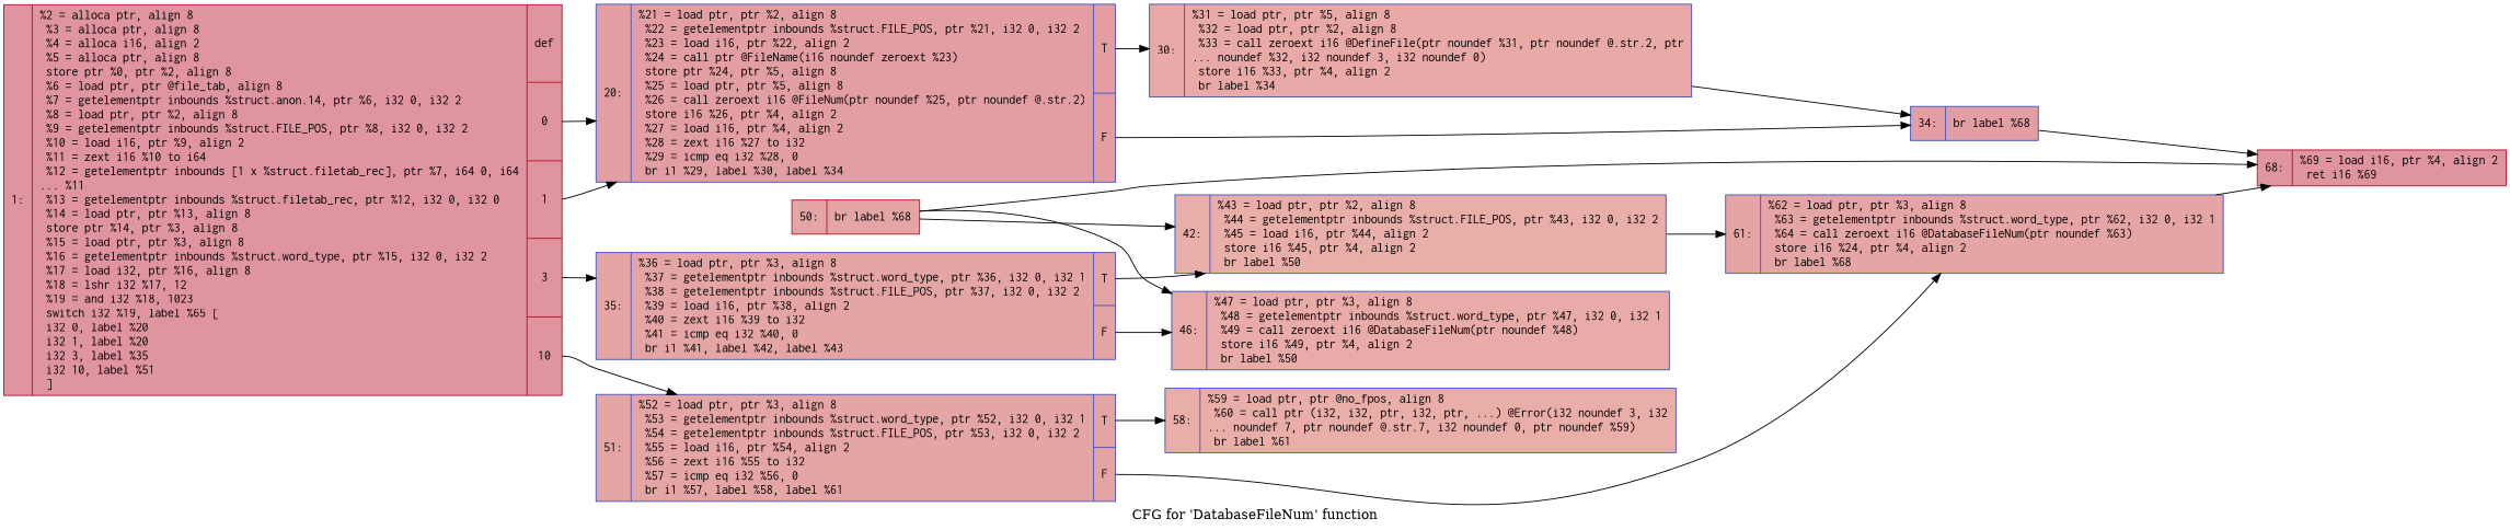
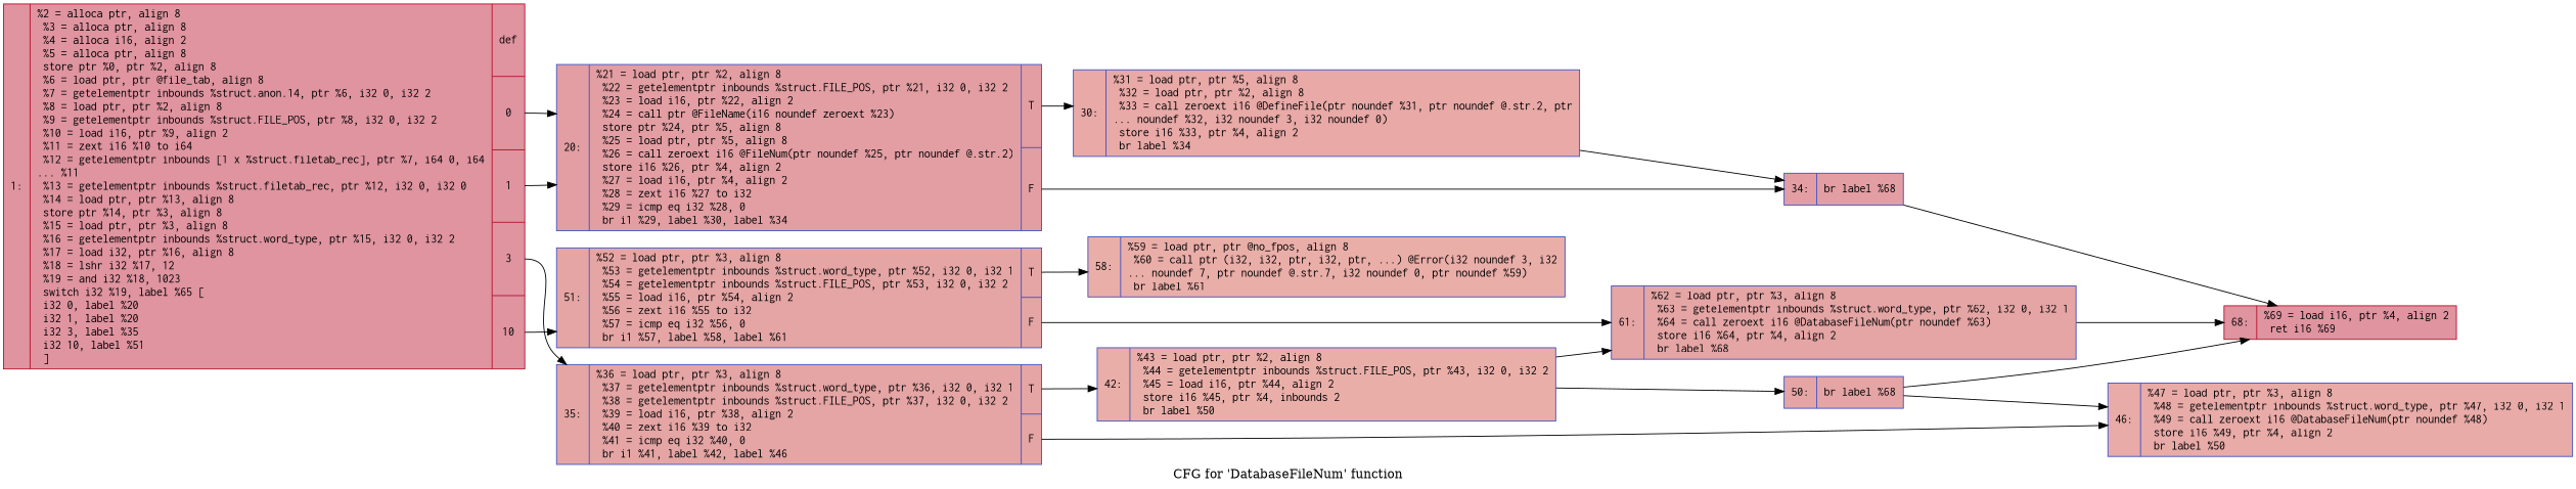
  digraph {
    label="CFG for 'DatabaseFileNum' function"
    rankdir=LR
    node [color="#3d50c3ff" fillcolor="#c5333470" fontname=Courier shape=record style=filled]
    n1 [color="#b70d28ff" fillcolor="#b70d2870" label="{1:\l|  %2 = alloca ptr, align 8\l  %3 = alloca ptr, align 8\l  %4 = alloca i16, align 2\l  %5 = alloca ptr, align 8\l  store ptr %0, ptr %2, align 8\l  %6 = load ptr, ptr @file_tab, align 8\l  %7 = getelementptr inbounds %struct.anon.14, ptr %6, i32 0, i32 2\l  %8 = load ptr, ptr %2, align 8\l  %9 = getelementptr inbounds %struct.FILE_POS, ptr %8, i32 0, i32 2\l  %10 = load i16, ptr %9, align 2\l  %11 = zext i16 %10 to i64\l  %12 = getelementptr inbounds [1 x %struct.filetab_rec], ptr %7, i64 0, i64\l... %11\l  %13 = getelementptr inbounds %struct.filetab_rec, ptr %12, i32 0, i32 0\l  %14 = load ptr, ptr %13, align 8\l  store ptr %14, ptr %3, align 8\l  %15 = load ptr, ptr %3, align 8\l  %16 = getelementptr inbounds %struct.word_type, ptr %15, i32 0, i32 2\l  %17 = load i32, ptr %16, align 8\l  %18 = lshr i32 %17, 12\l  %19 = and i32 %18, 1023\l  switch i32 %19, label %65 [\l    i32 0, label %20\l    i32 1, label %20\l    i32 3, label %35\l    i32 10, label %51\l  ]\l|{<s0>def|<s1>0|<s2>1|<s3>3|<s4>10}}"]
    n2 [fillcolor="#be242e70" label="{20:\l|  %21 = load ptr, ptr %2, align 8\l  %22 = getelementptr inbounds %struct.FILE_POS, ptr %21, i32 0, i32 2\l  %23 = load i16, ptr %22, align 2\l  %24 = call ptr @FileName(i16 noundef zeroext %23)\l  store ptr %24, ptr %5, align 8\l  %25 = load ptr, ptr %5, align 8\l  %26 = call zeroext i16 @FileNum(ptr noundef %25, ptr noundef @.str.2)\l  store i16 %26, ptr %4, align 2\l  %27 = load i16, ptr %4, align 2\l  %28 = zext i16 %27 to i32\l  %29 = icmp eq i32 %28, 0\l  br i1 %29, label %30, label %34\l|{<s0>T|<s1>F}}"]
-   n3 [label="{35:\l|  %36 = load ptr, ptr %3, align 8\l  %37 = getelementptr inbounds %struct.word_type, ptr %36, i32 0, i32 1\l  %38 = getelementptr inbounds %struct.FILE_POS, ptr %37, i32 0, i32 2\l  %39 = load i16, ptr %38, align 2\l  %40 = zext i16 %39 to i32\l  %41 = icmp eq i32 %40, 0\l  br i1 %41, label %42, label %43\l|{<s0>T|<s1>F}}"]
+   n3 [label="{35:\l|  %36 = load ptr, ptr %3, align 8\l  %37 = getelementptr inbounds %struct.word_type, ptr %36, i32 0, i32 1\l  %38 = getelementptr inbounds %struct.FILE_POS, ptr %37, i32 0, i32 2\l  %39 = load i16, ptr %38, align 2\l  %40 = zext i16 %39 to i32\l  %41 = icmp eq i32 %40, 0\l  br i1 %41, label %42, label %46\l|{<s0>T|<s1>F}}"]
    n4 [label="{51:\l|  %52 = load ptr, ptr %3, align 8\l  %53 = getelementptr inbounds %struct.word_type, ptr %52, i32 0, i32 1\l  %54 = getelementptr inbounds %struct.FILE_POS, ptr %53, i32 0, i32 2\l  %55 = load i16, ptr %54, align 2\l  %56 = zext i16 %55 to i32\l  %57 = icmp eq i32 %56, 0\l  br i1 %57, label %58, label %61\l|{<s0>T|<s1>F}}"]
    n5 [fillcolor="#ca3b3770" label="{30:\l|  %31 = load ptr, ptr %5, align 8\l  %32 = load ptr, ptr %2, align 8\l  %33 = call zeroext i16 @DefineFile(ptr noundef %31, ptr noundef @.str.2, ptr\l... noundef %32, i32 noundef 3, i32 noundef 0)\l  store i16 %33, ptr %4, align 2\l  br label %34\l}"]
    n6 [fillcolor="#be242e70" label="{34:\l|  br label %68\l}"]
-   n7 [fillcolor="#d0473d70" label="{42:\l|  %43 = load ptr, ptr %2, align 8\l  %44 = getelementptr inbounds %struct.FILE_POS, ptr %43, i32 0, i32 2\l  %45 = load i16, ptr %44, align 2\l  store i16 %45, ptr %4, align 2\l  br label %50\l}"]
+   n7 [fillcolor="#d0473d70" label="{42:\l|  %43 = load ptr, ptr %2, align 8\l  %44 = getelementptr inbounds %struct.FILE_POS, ptr %43, i32 0, i32 2\l  %45 = load i16, ptr %44, align 2\l  store i16 %45, ptr %4, inbounds 2\l  br label %50\l}"]
    n8 [fillcolor="#cc403a70" label="{46:\l|  %47 = load ptr, ptr %3, align 8\l  %48 = getelementptr inbounds %struct.word_type, ptr %47, i32 0, i32 1\l  %49 = call zeroext i16 @DatabaseFileNum(ptr noundef %48)\l  store i16 %49, ptr %4, align 2\l  br label %50\l}"]
    n9 [fillcolor="#d0473d70" label="{58:\l|  %59 = load ptr, ptr @no_fpos, align 8\l  %60 = call ptr (i32, i32, ptr, i32, ptr, ...) @Error(i32 noundef 3, i32\l... noundef 7, ptr noundef @.str.7, i32 noundef 0, ptr noundef %59)\l  br label %61\l}"]
-   n10 [label="{61:\l|  %62 = load ptr, ptr %3, align 8\l  %63 = getelementptr inbounds %struct.word_type, ptr %62, i32 0, i32 1\l  %64 = call zeroext i16 @DatabaseFileNum(ptr noundef %63)\l  store i16 %24, ptr %4, align 2\l  br label %68\l}"]
+   n10 [label="{61:\l|  %62 = load ptr, ptr %3, align 8\l  %63 = getelementptr inbounds %struct.word_type, ptr %62, i32 0, i32 1\l  %64 = call zeroext i16 @DatabaseFileNum(ptr noundef %63)\l  store i16 %64, ptr %4, align 2\l  br label %68\l}"]
    n11 [color="#b70d28ff" fillcolor="#b70d2870" label="{68:\l|  %69 = load i16, ptr %4, align 2\l  ret i16 %69\l}"]
-   n12 [color="#b70d28ff" label="{50:\l|  br label %68\l}"]
+   n12 [label="{50:\l|  br label %68\l}"]
    n1 -> n2 [tailport=s1]
    n1 -> n2 [tailport=s2]
    n1 -> n3 [tailport=s3]
    n1 -> n4 [tailport=s4]
    n2 -> n5 [tailport=s0]
    n2 -> n6 [tailport=s1]
    n3 -> n7 [tailport=s0]
    n3 -> n8 [tailport=s1]
    n4 -> n9 [tailport=s0]
    n4 -> n10 [tailport=s1]
    n5 -> n6
    n6 -> n11
    n7 -> n10
-   n12 -> n7
+   n7 -> n12
    n10 -> n11
    n12 -> n8
    n12 -> n11
  }
